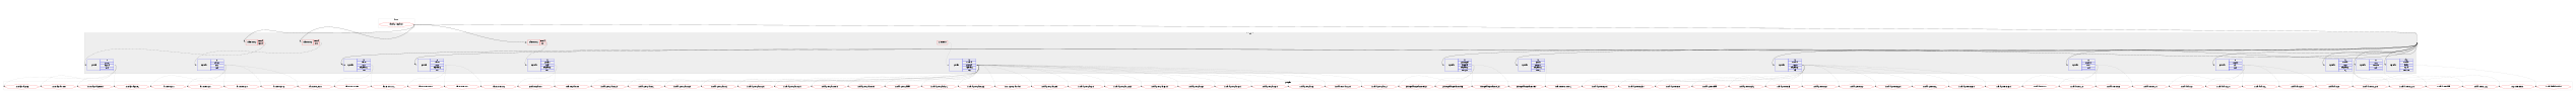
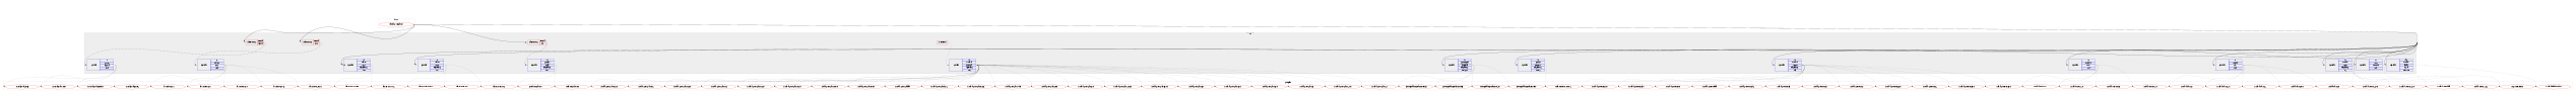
  digraph {
    compound=true
    concentrate=true
    fontname=Helvetica
    fontsize=10
    newrank=true
    rankdir=TB
    ranksep=1.5
    node [color=red fontname=Helvetica fontsize=10]
    edge [arrowhead=vee headport=w style=dotted tailport=e weight=100]
    n1 [label="net-firewall/nftables-0.7" width=4]
    n2 [color=blue label=<<TABLE BORDER="0" CELLBORDER="1" CELLSPACING="0" CELLPADDING="4" WIDTH="220"><TR><TD ROWSPAN="6" CELLPADDING="30">pack_dep</TD></TR><TR><TD WIDTH="110">no</TD></TR><TR><TD>sys-devel</TD></TR><TR><TD>automake</TD></TR><TR><TD>greaterequal</TD></TR><TR><TD>1.15</TD></TR></TABLE>> shape=none]
    n3 [label=<<TABLE BORDER="0" CELLBORDER="1" CELLSPACING="0" CELLPADDING="4"><TR><TD CELLPADDING="10">any_of_group</TD></TR></TABLE>> shape=none]
    n4 [color=blue label=<<TABLE BORDER="0" CELLBORDER="1" CELLSPACING="0" CELLPADDING="4" WIDTH="220"><TR><TD ROWSPAN="6" CELLPADDING="30">pack_dep</TD></TR><TR><TD WIDTH="110">no</TD></TR><TR><TD>app-text</TD></TR><TR><TD>dblatex</TD></TR><TR><TD>greaterequal</TD></TR><TR><TD>0.3.7</TD></TR></TABLE>> shape=none]
    n5 [label=<<TABLE BORDER="0" CELLBORDER="1" CELLSPACING="0" CELLPADDING="4"><TR><TD ROWSPAN="3" CELLPADDING="10">use_conditional</TD></TR><TR><TD>positive</TD></TR><TR><TD>doc</TD></TR></TABLE>> shape=none]
    n6 [color=blue label=<<TABLE BORDER="0" CELLBORDER="1" CELLSPACING="0" CELLPADDING="4" WIDTH="220"><TR><TD ROWSPAN="6" CELLPADDING="30">pack_dep</TD></TR><TR><TD WIDTH="110">no</TD></TR><TR><TD>app-portage</TD></TR><TR><TD>elt-patches</TD></TR><TR><TD>greaterequal</TD></TR><TR><TD>20170422</TD></TR></TABLE>> shape=none]
    n7 [color=blue label=<<TABLE BORDER="0" CELLBORDER="1" CELLSPACING="0" CELLPADDING="4" WIDTH="220"><TR><TD ROWSPAN="6" CELLPADDING="30">pack_dep</TD></TR><TR><TD WIDTH="110">no</TD></TR><TR><TD>app-text</TD></TR><TR><TD>docbook2X</TD></TR><TR><TD>greaterequal</TD></TR><TR><TD>0.8.8-r4</TD></TR></TABLE>> shape=none]
    n8 [color=blue label=<<TABLE BORDER="0" CELLBORDER="1" CELLSPACING="0" CELLPADDING="4" WIDTH="220"><TR><TD ROWSPAN="6" CELLPADDING="30">pack_dep</TD></TR><TR><TD WIDTH="110">no</TD></TR><TR><TD>sys-devel</TD></TR><TR><TD>autoconf</TD></TR><TR><TD>greaterequal</TD></TR><TR><TD>2.69</TD></TR></TABLE>> shape=none]
    n9 [color=blue label=<<TABLE BORDER="0" CELLBORDER="1" CELLSPACING="0" CELLPADDING="4" WIDTH="220"><TR><TD ROWSPAN="6" CELLPADDING="30">pack_dep</TD></TR><TR><TD WIDTH="110">no</TD></TR><TR><TD>sys-devel</TD></TR><TR><TD>bison</TD></TR><TR><TD>none</TD></TR><TR><TD></TD></TR></TABLE>> shape=none]
    n10 [color=blue label=<<TABLE BORDER="0" CELLBORDER="1" CELLSPACING="0" CELLPADDING="4" WIDTH="220"><TR><TD ROWSPAN="6" CELLPADDING="30">pack_dep</TD></TR><TR><TD WIDTH="110">no</TD></TR><TR><TD>sys-devel</TD></TR><TR><TD>flex</TD></TR><TR><TD>none</TD></TR><TR><TD></TD></TR></TABLE>> shape=none]
    n11 [color=blue label=<<TABLE BORDER="0" CELLBORDER="1" CELLSPACING="0" CELLPADDING="4" WIDTH="220"><TR><TD ROWSPAN="6" CELLPADDING="30">pack_dep</TD></TR><TR><TD WIDTH="110">no</TD></TR><TR><TD>sys-devel</TD></TR><TR><TD>libtool</TD></TR><TR><TD>greaterequal</TD></TR><TR><TD>2.4</TD></TR></TABLE>> shape=none]
    n12 [color=blue label=<<TABLE BORDER="0" CELLBORDER="1" CELLSPACING="0" CELLPADDING="4" WIDTH="220"><TR><TD ROWSPAN="6" CELLPADDING="30">pack_dep</TD></TR><TR><TD WIDTH="110">no</TD></TR><TR><TD>virtual</TD></TR><TR><TD>pkgconfig</TD></TR><TR><TD>none</TD></TR><TR><TD></TD></TR></TABLE>> shape=none]
    n13 [color=blue label=<<TABLE BORDER="0" CELLBORDER="1" CELLSPACING="0" CELLPADDING="4" WIDTH="220"><TR><TD ROWSPAN="6" CELLPADDING="30">pack_dep</TD></TR><TR><TD WIDTH="110">weak</TD></TR><TR><TD>sys-devel</TD></TR><TR><TD>gettext</TD></TR><TR><TD>smaller</TD></TR><TR><TD>0.18.1.1-r3</TD></TR></TABLE>> shape=none]
    n14 [color=blue label=<<TABLE BORDER="0" CELLBORDER="1" CELLSPACING="0" CELLPADDING="4" WIDTH="220"><TR><TD ROWSPAN="6" CELLPADDING="30">pack_dep</TD></TR><TR><TD WIDTH="110">no</TD></TR><TR><TD>dev-libs</TD></TR><TR><TD>gmp</TD></TR><TR><TD>none</TD></TR><TR><TD></TD></TR></TABLE>> shape=none]
    n15 [label=<<TABLE BORDER="0" CELLBORDER="1" CELLSPACING="0" CELLPADDING="4"><TR><TD ROWSPAN="3" CELLPADDING="10">use_conditional</TD></TR><TR><TD>positive</TD></TR><TR><TD>gmp</TD></TR></TABLE>> shape=none]
    n16 [color=blue label=<<TABLE BORDER="0" CELLBORDER="1" CELLSPACING="0" CELLPADDING="4" WIDTH="220"><TR><TD ROWSPAN="6" CELLPADDING="30">pack_dep</TD></TR><TR><TD WIDTH="110">no</TD></TR><TR><TD>sys-libs</TD></TR><TR><TD>readline</TD></TR><TR><TD>none</TD></TR><TR><TD></TD></TR></TABLE>> shape=none]
    n17 [label=<<TABLE BORDER="0" CELLBORDER="1" CELLSPACING="0" CELLPADDING="4"><TR><TD ROWSPAN="3" CELLPADDING="10">use_conditional</TD></TR><TR><TD>positive</TD></TR><TR><TD>readline</TD></TR></TABLE>> shape=none]
    n18 [color=blue label=<<TABLE BORDER="0" CELLBORDER="1" CELLSPACING="0" CELLPADDING="4" WIDTH="220"><TR><TD ROWSPAN="6" CELLPADDING="30">pack_dep</TD></TR><TR><TD WIDTH="110">no</TD></TR><TR><TD>net-libs</TD></TR><TR><TD>libmnl</TD></TR><TR><TD>greaterequal</TD></TR><TR><TD>1.0.3</TD></TR></TABLE>> shape=none]
    n19 [color=blue label=<<TABLE BORDER="0" CELLBORDER="1" CELLSPACING="0" CELLPADDING="4" WIDTH="220"><TR><TD ROWSPAN="6" CELLPADDING="30">pack_dep</TD></TR><TR><TD WIDTH="110">no</TD></TR><TR><TD>net-libs</TD></TR><TR><TD>libnftnl</TD></TR><TR><TD>greaterequal</TD></TR><TR><TD>1.0.7</TD></TR></TABLE>> shape=none]
    n20 [label="sys-devel/automake-1.10.3-r1" width=4]
    n21 [label="sys-devel/automake-1.10.3-r2" width=4]
    n22 [label="sys-devel/automake-1.11.6-r1" width=4]
    n23 [label="sys-devel/automake-1.11.6-r2" width=4]
    n24 [label="sys-devel/automake-1.12.6" width=4]
    n25 [label="sys-devel/automake-1.12.6-r1" width=4]
    n26 [label="sys-devel/automake-1.13.4" width=4]
    n27 [label="sys-devel/automake-1.13.4-r1" width=4]
    n28 [label="sys-devel/automake-1.14.1" width=4]
-   n29 [label="sys-devel/positive-1.14.1-r1" width=4]
+   n29 [label="sys-devel/automake-1.14.1-r1" width=4]
    n30 [label="sys-devel/automake-1.15" width=4]
    n31 [label="sys-devel/automake-1.15-r1" width=4]
    n32 [label="sys-devel/automake-1.15-r2" width=4]
    n33 [label="sys-devel/automake-1.15.1" width=4]
    n34 [label="sys-devel/automake-1.15.1-r1" width=4]
    n35 [label="sys-devel/automake-1.4_p6-r2" width=4]
    n36 [label="sys-devel/automake-1.5-r2" width=4]
    n37 [label="sys-devel/automake-1.6.3-r2" width=4]
-   n38 [label="sys-sys/automake-1.7.9-r3" width=4]
+   n38 [label="sys-devel/automake-1.7.9-r3" width=4]
    n39 [label="sys-devel/automake-1.8.5-r5" width=4]
    n40 [label="sys-devel/automake-1.9.6-r4" width=4]
    n41 [label="sys-devel/automake-9999" width=4]
    n42 [label="app-text/dblatex-0.3.10" width=4]
    n43 [label="app-text/dblatex-0.3.7" width=4]
    n44 [label="app-portage/elt-patches-20170317" width=4]
    n45 [label="app-portage/elt-patches-20170422" width=4]
    n46 [label="app-portage/elt-patches-20170815" width=4]
    n47 [label="app-portage/elt-patches-20170826.1" width=4]
    n48 [label="app-text/docbook2X-0.8.8-r4" width=4]
    n49 [label="sys-devel/autoconf-2.13" width=4]
    n50 [label="sys-devel/autoconf-2.59-r7" width=4]
    n51 [label="sys-devel/autoconf-2.61-r2" width=4]
    n52 [label="sys-devel/autoconf-2.62-r1" width=4]
    n53 [label="sys-devel/autoconf-2.63-r1" width=4]
    n54 [label="sys-devel/autoconf-2.64" width=4]
    n55 [label="sys-devel/autoconf-2.65-r1" width=4]
    n56 [label="sys-devel/autoconf-2.67" width=4]
    n57 [label="sys-devel/autoconf-2.68" width=4]
    n58 [label="sys-devel/autoconf-2.69" width=4]
    n59 [label="sys-devel/autoconf-2.69-r4" width=4]
    n60 [label="sys-devel/autoconf-9999" width=4]
    n61 [label="sys-devel/bison-1.875d" width=4]
    n62 [label="sys-devel/bison-2.4.3" width=4]
    n63 [label="sys-devel/bison-2.7.1" width=4]
    n64 [label="sys-devel/bison-3.0.4-r1" width=4]
    n65 [label="sys-devel/flex-2.6.1" width=4]
    n66 [label="sys-devel/flex-2.6.3" width=4]
    n67 [label="sys-devel/flex-2.6.3-r1" width=4]
    n68 [label="sys-devel/flex-2.6.4" width=4]
    n69 [label="sys-devel/flex-2.6.4-r1" width=4]
    n70 [label="sys-devel/libtool-2.4.6-r2" width=4]
    n71 [label="sys-devel/libtool-2.4.6-r3" width=4]
    n72 [label="sys-devel/libtool-2.4.6-r4" width=4]
    n73 [label="sys-devel/libtool-9999" width=4]
    n74 [label="virtual/pkgconfig-0-r1" width=4]
    n75 [label="sys-devel/gettext-0.19.8.1" width=4]
    n76 [label="dev-libs/gmp-4.3.2-r1" width=4]
    n77 [label="dev-libs/gmp-6.0.0a" width=4]
    n78 [label="dev-libs/gmp-6.1.0" width=4]
    n79 [label="dev-libs/gmp-6.1.1" width=4]
    n80 [label="dev-libs/gmp-6.1.2" width=4]
    n81 [label="sys-libs/readline-4.3_p5" width=4]
    n82 [label="sys-libs/readline-5.2_p14" width=4]
    n83 [label="sys-libs/readline-6.3_p8-r3" width=4]
    n84 [label="sys-libs/readline-7.0_p3" width=4]
    n85 [label="net-libs/libmnl-1.0.3-r1" width=4]
    n86 [label="net-libs/libmnl-1.0.4" width=4]
    n87 [label="net-libs/libnftnl-1.0.6" width=4]
    n88 [label="net-libs/libnftnl-1.0.7" width=4]
    n89 [label="net-libs/libnftnl-1.0.8-r1" width=4]
    subgraph cluster_1 {
      color=gray
      label=<<i>ebuild</i>>
      rank=same
      n1
    }
    subgraph cluster_2 {
      color=gray
      label=<<i>dependencies</i>>
      subgraph cluster_3 {
        color=gray
        fillcolor="#eeeeee"
        label=<<i>compile</i>>
        style=filled
        subgraph sub_4 {
          color=gray
          fillcolor="#eeeeee"
          label=<<i>compile</i>>
          style=filled
          n3
          subgraph sub_5 {
            color=gray
            fillcolor="#eeeeee"
            label=<<i>compile</i>>
            style=filled
            n2
          }
        }
        subgraph sub_6 {
          color=gray
          fillcolor="#eeeeee"
          label=<<i>compile</i>>
          style=filled
          n5
          subgraph sub_7 {
            color=gray
            fillcolor="#eeeeee"
            label=<<i>compile</i>>
            style=filled
            n4
          }
        }
        subgraph sub_8 {
          color=gray
          fillcolor="#eeeeee"
          label=<<i>compile</i>>
          style=filled
          n6
        }
        subgraph sub_9 {
          color=gray
          fillcolor="#eeeeee"
          label=<<i>compile</i>>
          style=filled
          n7
        }
        subgraph sub_10 {
          color=gray
          fillcolor="#eeeeee"
          label=<<i>compile</i>>
          style=filled
          n8
        }
        subgraph sub_11 {
          color=gray
          fillcolor="#eeeeee"
          label=<<i>compile</i>>
          style=filled
          n9
        }
        subgraph sub_12 {
          color=gray
          fillcolor="#eeeeee"
          label=<<i>compile</i>>
          style=filled
          n10
        }
        subgraph sub_13 {
          color=gray
          fillcolor="#eeeeee"
          label=<<i>compile</i>>
          style=filled
          n11
        }
        subgraph sub_14 {
          color=gray
          fillcolor="#eeeeee"
          label=<<i>compile</i>>
          style=filled
          n12
        }
        subgraph sub_15 {
          color=gray
          fillcolor="#eeeeee"
          label=<<i>compile</i>>
          style=filled
          n13
        }
      }
      subgraph cluster_16 {
        color=gray
        fillcolor="#eeeeee"
        label=<<i>compile and run</i>>
        style=filled
        subgraph sub_17 {
          color=gray
          fillcolor="#eeeeee"
          label=<<i>compile and run</i>>
          style=filled
          n15
          subgraph sub_18 {
            color=gray
            fillcolor="#eeeeee"
            label=<<i>compile and run</i>>
            style=filled
            n14
          }
        }
        subgraph sub_19 {
          color=gray
          fillcolor="#eeeeee"
          label=<<i>compile and run</i>>
          style=filled
          n17
          subgraph sub_20 {
            color=gray
            fillcolor="#eeeeee"
            label=<<i>compile and run</i>>
            style=filled
            n16
          }
        }
        subgraph sub_21 {
          color=gray
          fillcolor="#eeeeee"
          label=<<i>compile and run</i>>
          style=filled
          n18
        }
        subgraph sub_22 {
          color=gray
          fillcolor="#eeeeee"
          label=<<i>compile and run</i>>
          style=filled
          n19
        }
      }
      subgraph cluster_23 {
        color=gray
        fillcolor="#eeeeee"
        label=<<i>run</i>>
        style=filled
      }
    }
    subgraph cluster_24 {
      color=gray
      label=<<i>candidates</i>>
      rank=same
      subgraph sub_25 {
        color=black
        label=<<i>candidates</i>>
        nodesep=1
        rank=same
        n20
        n21
        n22
        n23
        n24
        n25
        n26
        n27
        n28
        n29
        n30
        n31
        n32
        n33
        n34
        n35
        n36
        n37
        n38
        n39
        n40
        n41
      }
      subgraph sub_26 {
        color=black
        label=<<i>candidates</i>>
        nodesep=1
        rank=same
        n42
        n43
      }
      subgraph sub_27 {
        color=black
        label=<<i>candidates</i>>
        nodesep=1
        rank=same
        n44
        n45
        n46
        n47
      }
      subgraph sub_28 {
        color=black
        label=<<i>candidates</i>>
        nodesep=1
        rank=same
        n48
      }
      subgraph sub_29 {
        color=black
        label=<<i>candidates</i>>
        nodesep=1
        rank=same
        n49
        n50
        n51
        n52
        n53
        n54
        n55
        n56
        n57
        n58
        n59
        n60
      }
      subgraph sub_30 {
        color=black
        label=<<i>candidates</i>>
        nodesep=1
        rank=same
        n61
        n62
        n63
        n64
      }
      subgraph sub_31 {
        color=black
        label=<<i>candidates</i>>
        nodesep=1
        rank=same
        n65
        n66
        n67
        n68
        n69
      }
      subgraph sub_32 {
        color=black
        label=<<i>candidates</i>>
        nodesep=1
        rank=same
        n70
        n71
        n72
        n73
      }
      subgraph sub_33 {
        color=black
        label=<<i>candidates</i>>
        nodesep=1
        rank=same
        n74
      }
      subgraph sub_34 {
        color=black
        label=<<i>candidates</i>>
        nodesep=1
        rank=same
        n75
      }
      subgraph sub_35 {
        color=black
        label=<<i>candidates</i>>
        nodesep=1
        rank=same
        n76
        n77
        n78
        n79
        n80
      }
      subgraph sub_36 {
        color=black
        label=<<i>candidates</i>>
        nodesep=1
        rank=same
        n81
        n82
        n83
        n84
      }
      subgraph sub_37 {
        color=black
        label=<<i>candidates</i>>
        nodesep=1
        rank=same
        n85
        n86
      }
      subgraph sub_38 {
        color=black
        label=<<i>candidates</i>>
        nodesep=1
        rank=same
        n87
        n88
        n89
      }
    }
    n1 -> n5 [style=solid weight=20]
    n1 -> n6 [style=solid weight=20]
    n1 -> n7 [style=solid weight=20]
    n1 -> n8 [style=solid weight=20]
    n1 -> n9 [style=solid weight=20]
    n1 -> n10 [style=solid weight=20]
    n1 -> n11 [style=solid weight=20]
    n1 -> n12 [style=solid weight=20]
    n1 -> n13 [style=solid weight=20]
    n1 -> n15 [arrowhead=odotvee style=solid weight=20]
    n1 -> n17 [arrowhead=odotvee style=solid weight=20]
    n1 -> n18 [arrowhead=odotvee style=solid weight=20]
    n1 -> n19 [arrowhead=odotvee style=solid weight=20]
    n2 -> n20
    n2 -> n21
    n2 -> n22
    n2 -> n23
    n2 -> n24
    n2 -> n25
    n2 -> n26
    n2 -> n27
    n2 -> n28
    n2 -> n29
    n2 -> n30
    n2 -> n31
    n2 -> n32
    n2 -> n33
    n2 -> n34
    n2 -> n35
    n2 -> n36
    n2 -> n37
    n2 -> n38
    n2 -> n39
    n2 -> n40
    n2 -> n41
    n3 -> n2 [arrowhead=oinv weight=20]
    n4 -> n42
    n4 -> n43
    n5 -> n4 [style=dashed weight=20]
    n6 -> n44
    n6 -> n45
    n6 -> n46
    n6 -> n47
    n7 -> n48
    n8 -> n49
    n8 -> n50
    n8 -> n51
    n8 -> n52
    n8 -> n53
    n8 -> n54
    n8 -> n55
    n8 -> n56
    n8 -> n57
    n8 -> n58
    n8 -> n59
    n8 -> n60
    n9 -> n61
    n9 -> n62
    n9 -> n63
    n9 -> n64
    n10 -> n65
    n10 -> n66
    n10 -> n67
    n10 -> n68
    n10 -> n69
    n11 -> n70
    n11 -> n71
    n11 -> n72
    n11 -> n73
    n12 -> n74
    n13 -> n75
    n14 -> n76
    n14 -> n77
    n14 -> n78
    n14 -> n79
    n14 -> n80
    n15 -> n14 [style=dashed weight=20]
    n16 -> n81
    n16 -> n82
    n16 -> n83
    n16 -> n84
    n17 -> n16 [style=dashed weight=20]
    n18 -> n85
    n18 -> n86
    n19 -> n87
    n19 -> n88
    n19 -> n89
  }
